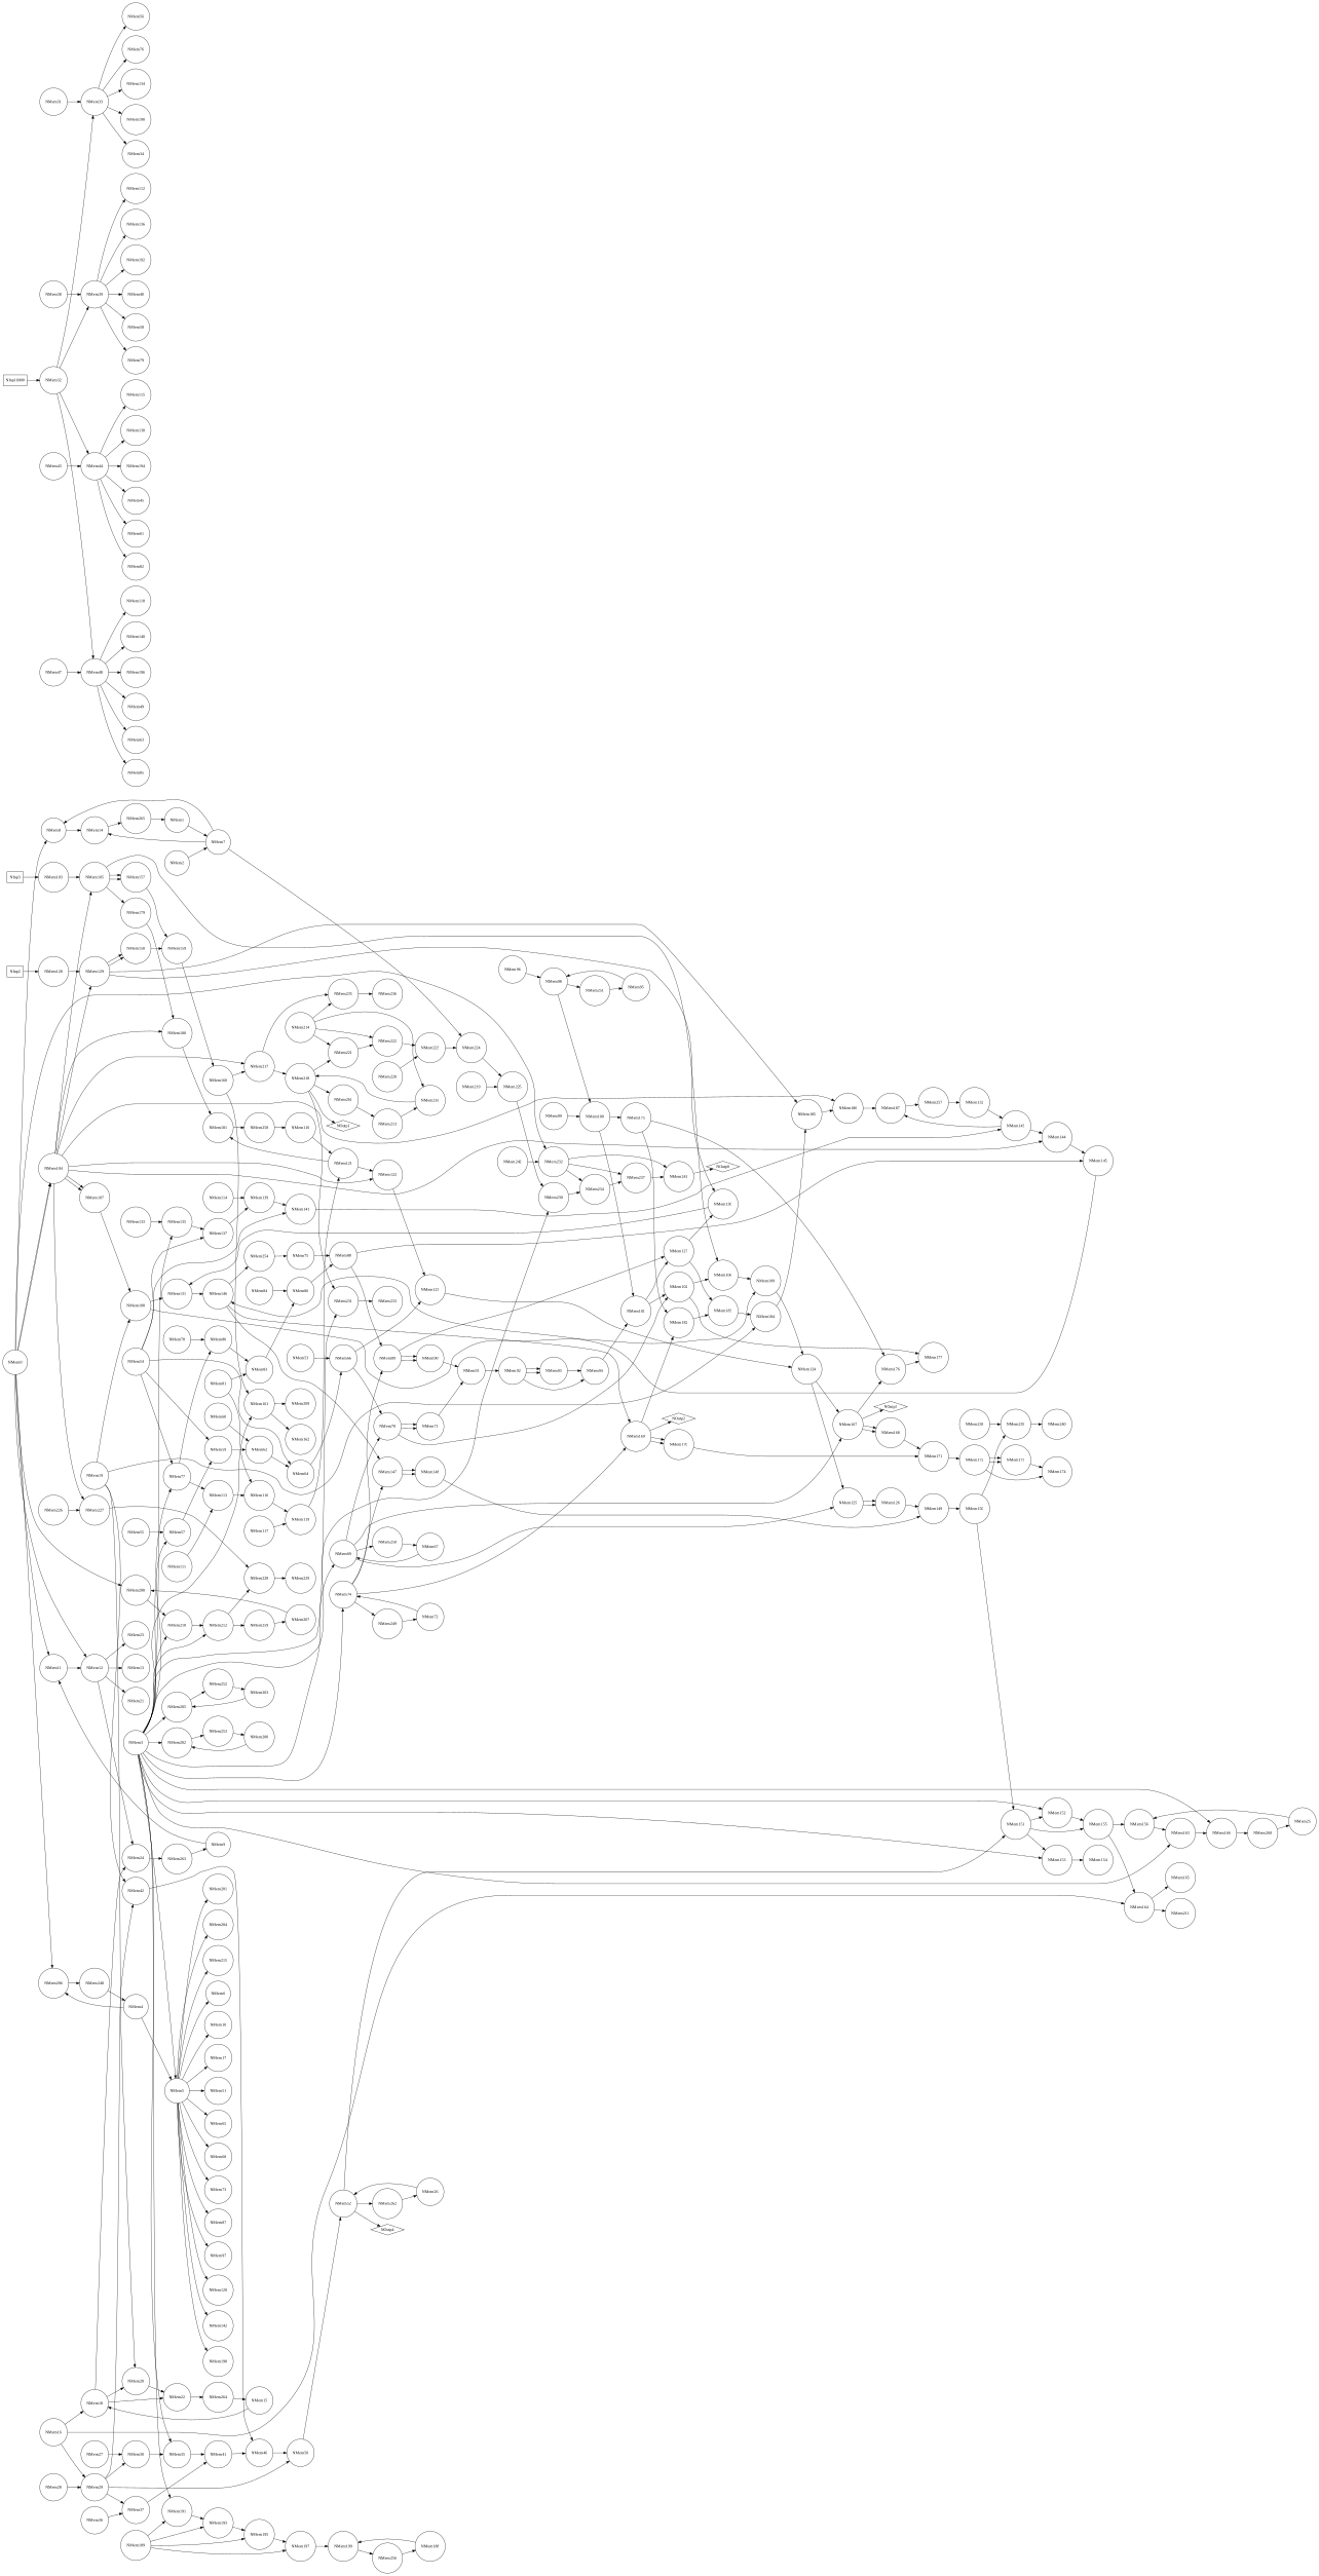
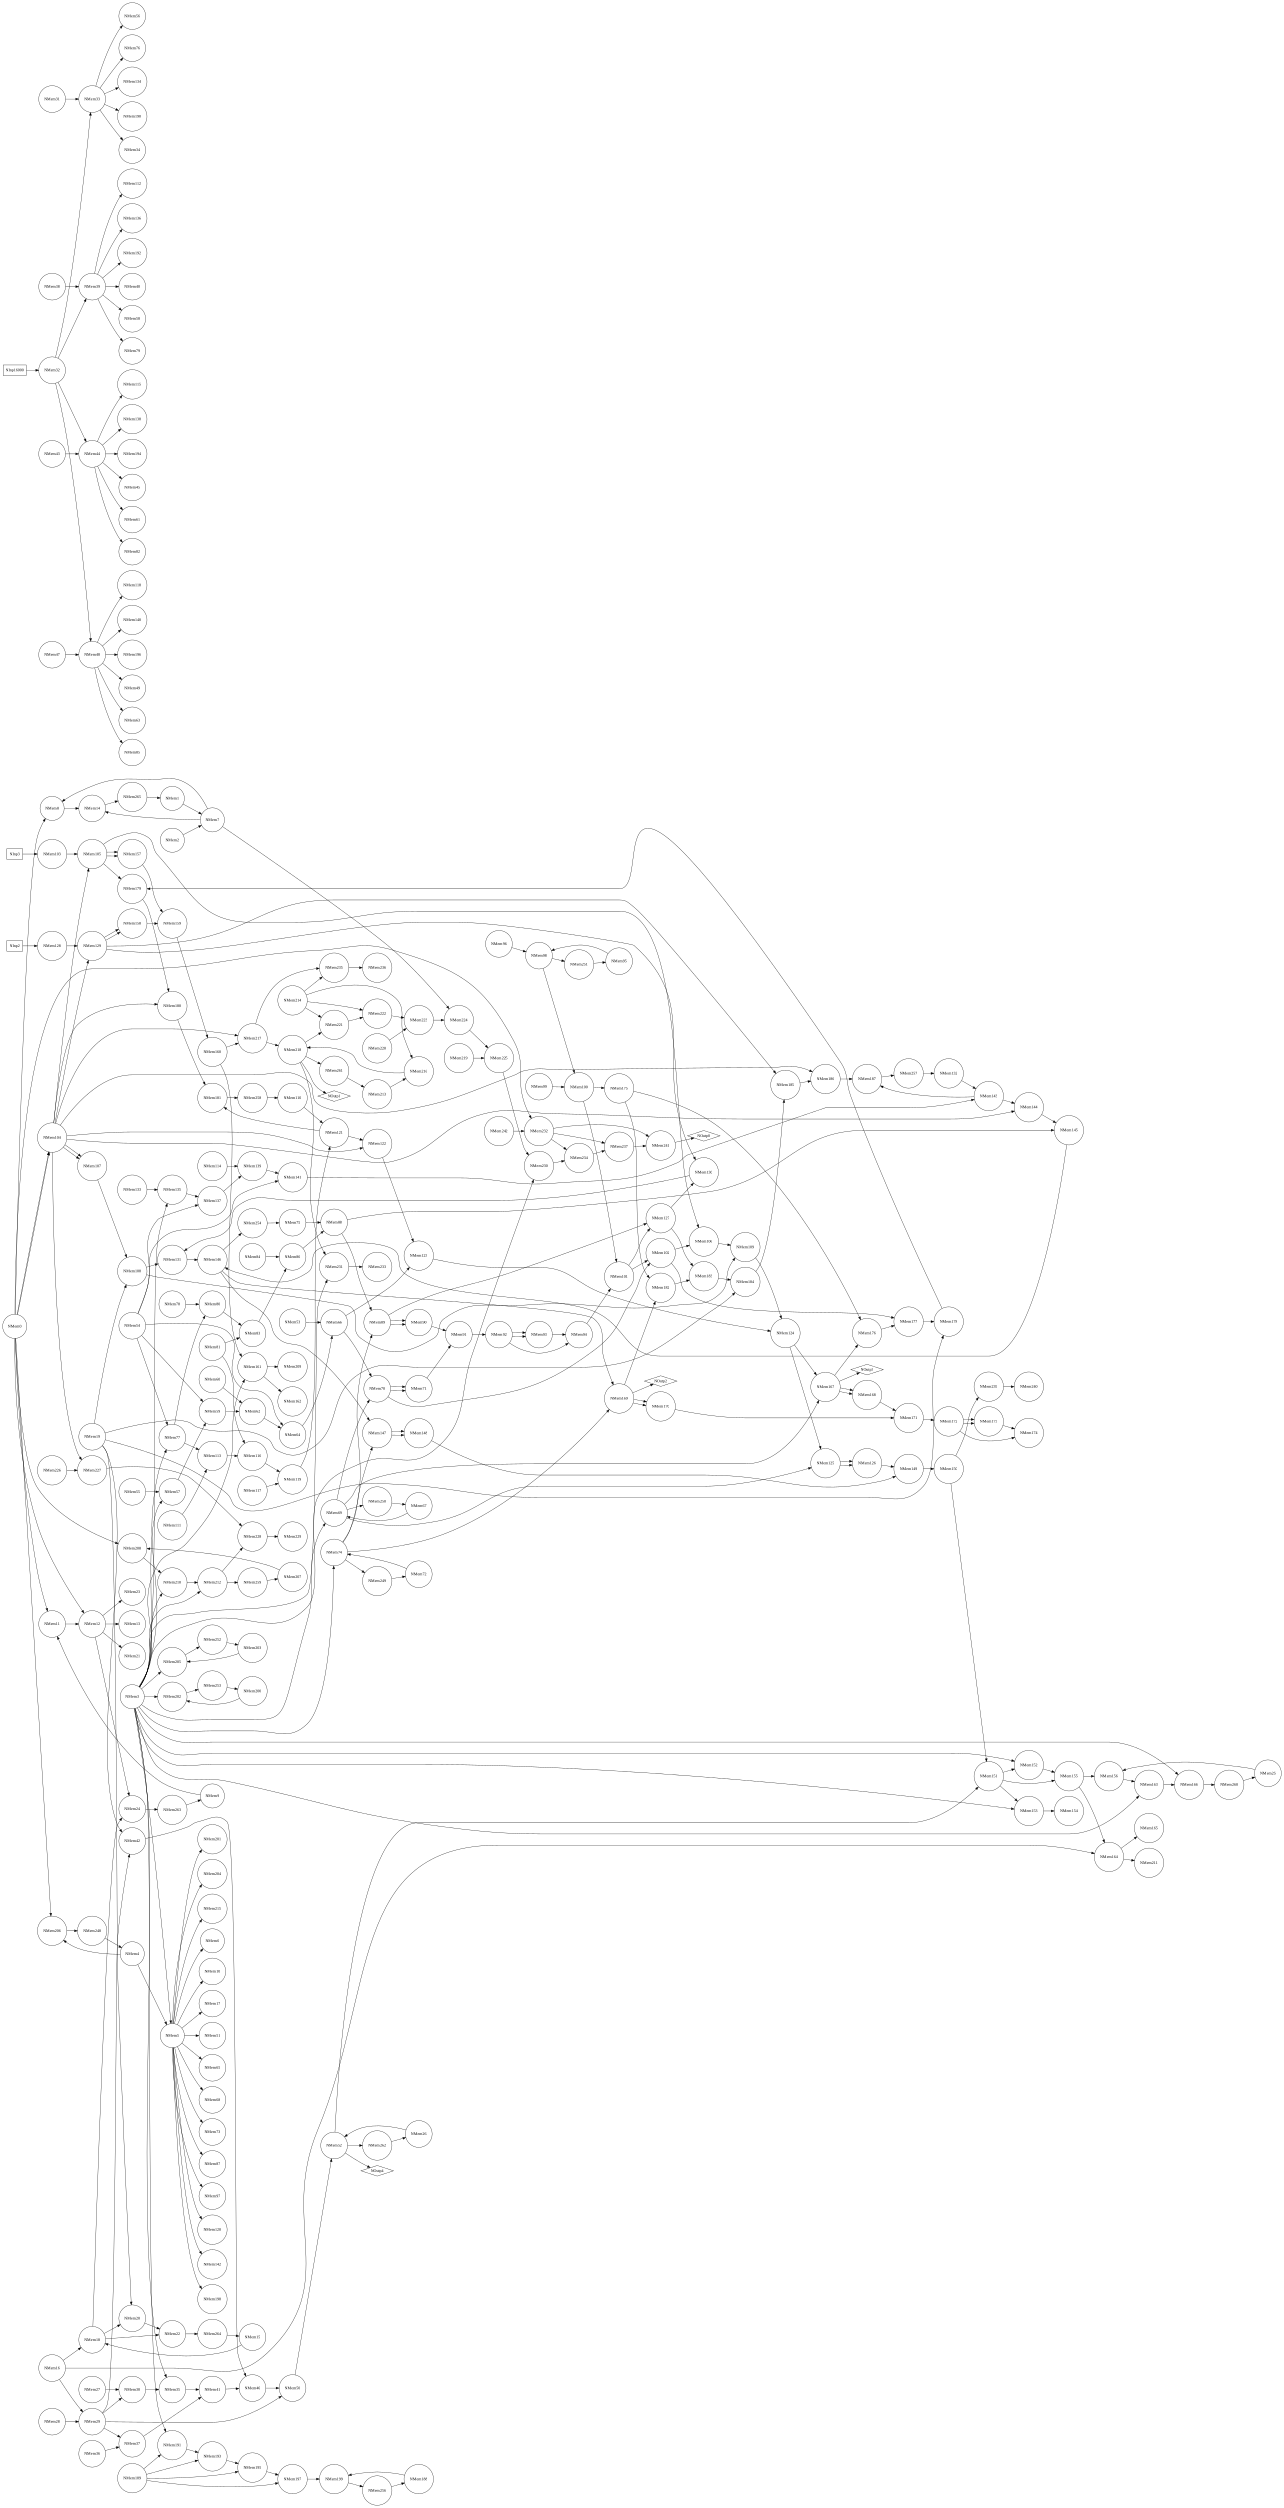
  digraph {
    fontname="Liberation Serif"
    rankdir=LR
    node [fontname="Liberation Serif" shape=circle]
    edge [fontname="Liberation Serif"]
    NMem0
    NMem8
    NMem11
    NMem12
    NMem104
    NMem206
    NMem208
    NMem232
    NMem14
    NMem13
    NMem21
    NMem23
    NMem24
    NMem105
    NMem107
    NMem122
    NMem129
    NMem144
    NMem180
    NMem186
    NMem217
    NMem227
    NMem248
    NMem210
    NMem234
    NMem237
    NMem241
    NMem1
    NMem7
    NMem224
    NMem2
    NMem3
    NMem5
    NMem35
    NMem57
    NMem69
    NMem74
    NMem77
    NMem135
    NMem152
    NMem153
    NMem161
    NMem163
    NMem166
    NMem191
    NMem202
    NMem205
    NMem212
    NMem230
    NMem231
    NMem6
    NMem10
    NMem17
    NMem51
    NMem65
    NMem68
    NMem73
    NMem87
    NMem97
    NMem120
    NMem142
    NMem198
    NMem201
    NMem204
    NMem215
    NMem41
    NMem59
    NMem70
    NMem125
    NMem167
    NMem250
    NMem89
    NMem147
    NMem169
    NMem249
    NMem80
    NMem113
    NMem137
    NMem155
    NMem154
    NMem162
    NMem209
    NMem260
    NMem193
    NMem253
    NMem252
    NMem228
    NMem259
    NMem233
    NMem4
    NMem265
    NMem225
    NMem9
    NMem263
    NMem15
    NMem18
    NMem20
    NMem22
    NMem16
    NMem29
    NMem164
    NMem42
    NMem30
    NMem37
    NMem50
    NMem165
    NMem211
    NMem264
    NMem19
    NMem108
+   NMem178
    NMem184
    NMem46
    NMem109
    NMem131
    NMem179
    NMem185
    NMem25
    NMem156
    NMem26
    NMem52
    NMem151
    NMem262
    NOutp4 [shape=diamond]
    NMem27
    NMem28
    NMem31
    NMem33
    NMem34
    NMem56
    NMem76
    NMem134
    NMem190
    NMem32
    NMem39
    NMem44
    NMem48
    NMem40
    NMem58
    NMem79
    NMem112
    NMem136
    NMem192
    NMem45
    NMem61
    NMem82
    NMem115
    NMem138
    NMem194
    NMem49
    NMem63
    NMem85
    NMem118
    NMem140
    NMem196
    NMem36
    NMem38
    NMem43
    NMem47
    NMem53
    NMem66
    NMem123
    NMem54
    NMem64
    NMem141
    NMem62
    NMem139
    NMem143
    NMem55
    NMem60
    NMem71
    NMem102
    NMem124
    NMem67
    NMem126
    NMem168
    NMem176
    NOutp3 [shape=diamond]
    NMem91
    NMem106
    NMem177
    NMem92
    NMem72
    NMem90
    NMem127
    NMem148
    NMem170
    NMem182
    NOutp2 [shape=diamond]
    NMem75
    NMem88
    NMem145
    NMem83
    NMem116
    NMem78
    NMem86
    NMem81
    NMem84
    NMem146
    NMem130
    NMem183
    NMem93
    NMem94
    NMem101
    NMem95
    NMem98
    NMem100
    NMem251
    NMem96
    NMem175
    NMem99
    NMem103
    NMem157
    NMem158
    NMem181
    NMem187
    NMem235
    NMem218
    NMem159
    NMem110
    NMem121
    NMem111
    NMem119
    NMem114
    NMem117
    NMem258
    NMem149
    NMem150
    NMem128
    NMem254
    NMem132
    NMem133
    NMem257
    NMem239
    NMem240
    NMem160
    NMem171
    NMem172
    NMem173
    NMem174
    NMem188
    NMem199
    NMem256
    NMem189
    NMem195
    NMem197
    NMem200
    NMem203
    NMem207
    NMem229
    NMem213
    NMem216
    NMem214
    NMem221
    NMem222
    NMem223
    NMem236
    NMem261
    NOutp1 [shape=diamond]
    NMem219
    NMem220
    NMem226
    NOutp0 [shape=diamond]
-   NMem238
    NMem242
    NInp2 [shape=box]
    NInp3 [shape=box]
    NInp16000 [shape=box]
    NMem0 -> NMem8
    NMem0 -> NMem11
    NMem0 -> NMem12
    NMem0 -> NMem104
    NMem0 -> NMem104
    NMem0 -> NMem206
    NMem0 -> NMem208
    NMem0 -> NMem232
    NMem8 -> NMem14
    NMem11 -> NMem12
    NMem12 -> NMem13
    NMem12 -> NMem21
    NMem12 -> NMem23
    NMem12 -> NMem24
    NMem104 -> NMem105
    NMem104 -> NMem107
    NMem104 -> NMem107
    NMem104 -> NMem122
    NMem104 -> NMem129
    NMem104 -> NMem144
    NMem104 -> NMem180
    NMem104 -> NMem186
    NMem104 -> NMem217
    NMem104 -> NMem227
    NMem206 -> NMem248
    NMem208 -> NMem210
    NMem232 -> NMem234
    NMem232 -> NMem237
    NMem232 -> NMem241
    NMem14 -> NMem265
    NMem24 -> NMem263
    NMem105 -> NMem179
    NMem105 -> NMem106
    NMem105 -> NMem157
    NMem105 -> NMem157
    NMem107 -> NMem108
    NMem122 -> NMem123
    NMem129 -> NMem185
    NMem129 -> NMem130
    NMem129 -> NMem158
    NMem129 -> NMem158
    NMem144 -> NMem145
    NMem180 -> NMem181
    NMem186 -> NMem187
    NMem217 -> NMem235
    NMem217 -> NMem218
    NMem227 -> NMem228
    NMem248 -> NMem4
    NMem210 -> NMem212
    NMem234 -> NMem237
    NMem237 -> NMem241
    NMem241 -> NOutp0
    NMem1 -> NMem7
    NMem7 -> NMem8
    NMem7 -> NMem14
    NMem7 -> NMem224
    NMem224 -> NMem225
    NMem2 -> NMem7
    NMem3 -> NMem210
    NMem3 -> NMem5
    NMem3 -> NMem35
    NMem3 -> NMem57
    NMem3 -> NMem69
    NMem3 -> NMem74
    NMem3 -> NMem77
    NMem3 -> NMem135
    NMem3 -> NMem152
    NMem3 -> NMem153
    NMem3 -> NMem161
    NMem3 -> NMem163
    NMem3 -> NMem166
    NMem3 -> NMem191
    NMem3 -> NMem202
    NMem3 -> NMem205
    NMem3 -> NMem212
    NMem3 -> NMem230
    NMem3 -> NMem231
    NMem5 -> NMem6
    NMem5 -> NMem10
    NMem5 -> NMem17
    NMem5 -> NMem51
    NMem5 -> NMem65
    NMem5 -> NMem68
    NMem5 -> NMem73
    NMem5 -> NMem87
    NMem5 -> NMem97
    NMem5 -> NMem120
    NMem5 -> NMem142
    NMem5 -> NMem198
    NMem5 -> NMem201
    NMem5 -> NMem204
    NMem5 -> NMem215
    NMem35 -> NMem41
    NMem57 -> NMem59
    NMem69 -> NMem70
    NMem69 -> NMem125
    NMem69 -> NMem167
    NMem69 -> NMem250
    NMem74 -> NMem89
    NMem74 -> NMem147
    NMem74 -> NMem169
    NMem74 -> NMem249
    NMem77 -> NMem80
    NMem77 -> NMem113
    NMem135 -> NMem137
    NMem152 -> NMem155
    NMem153 -> NMem154
    NMem161 -> NMem162
    NMem161 -> NMem209
    NMem163 -> NMem166
    NMem166 -> NMem260
    NMem191 -> NMem193
    NMem202 -> NMem253
    NMem205 -> NMem252
    NMem212 -> NMem228
    NMem212 -> NMem259
    NMem230 -> NMem234
    NMem231 -> NMem233
    NMem41 -> NMem46
    NMem59 -> NMem62
    NMem70 -> NMem71
    NMem70 -> NMem71
    NMem70 -> NMem102
    NMem125 -> NMem126
    NMem125 -> NMem126
    NMem167 -> NMem168
    NMem167 -> NMem168
    NMem167 -> NMem176
    NMem167 -> NOutp3
    NMem250 -> NMem67
    NMem89 -> NMem90
    NMem89 -> NMem90
    NMem89 -> NMem127
    NMem147 -> NMem148
    NMem147 -> NMem148
    NMem169 -> NMem170
    NMem169 -> NMem170
    NMem169 -> NMem182
    NMem169 -> NOutp2
    NMem249 -> NMem72
    NMem80 -> NMem83
    NMem113 -> NMem116
    NMem137 -> NMem139
    NMem155 -> NMem164
    NMem155 -> NMem156
    NMem260 -> NMem25
    NMem193 -> NMem195
    NMem253 -> NMem200
    NMem252 -> NMem203
    NMem228 -> NMem229
    NMem259 -> NMem207
    NMem4 -> NMem206
    NMem4 -> NMem5
    NMem265 -> NMem1
    NMem225 -> NMem230
    NMem9 -> NMem11
    NMem263 -> NMem9
    NMem15 -> NMem18
    NMem18 -> NMem24
    NMem18 -> NMem20
    NMem18 -> NMem22
    NMem20 -> NMem22
    NMem22 -> NMem264
    NMem16 -> NMem18
    NMem16 -> NMem29
    NMem16 -> NMem164
    NMem29 -> NMem42
    NMem29 -> NMem30
    NMem29 -> NMem37
    NMem29 -> NMem50
    NMem164 -> NMem165
    NMem164 -> NMem211
    NMem42 -> NMem46
    NMem30 -> NMem35
    NMem37 -> NMem41
    NMem50 -> NMem52
    NMem264 -> NMem15
    NMem19 -> NMem20
    NMem19 -> NMem42
    NMem19 -> NMem108
+   NMem19 -> NMem178
    NMem19 -> NMem184
    NMem108 -> NMem109
    NMem108 -> NMem131
+   NMem178 -> NMem179
    NMem184 -> NMem185
    NMem46 -> NMem50
    NMem109 -> NMem124
    NMem131 -> NMem146
    NMem179 -> NMem180
    NMem185 -> NMem186
    NMem25 -> NMem156
    NMem156 -> NMem163
    NMem26 -> NMem52
    NMem52 -> NMem151
    NMem52 -> NMem262
    NMem52 -> NOutp4
    NMem151 -> NMem152
    NMem151 -> NMem153
    NMem151 -> NMem155
    NMem262 -> NMem26
    NMem27 -> NMem30
    NMem28 -> NMem29
    NMem31 -> NMem33
    NMem33 -> NMem34
    NMem33 -> NMem56
    NMem33 -> NMem76
    NMem33 -> NMem134
    NMem33 -> NMem190
    NMem32 -> NMem33
    NMem32 -> NMem39
    NMem32 -> NMem44
    NMem32 -> NMem48
    NMem39 -> NMem40
    NMem39 -> NMem58
    NMem39 -> NMem79
    NMem39 -> NMem112
    NMem39 -> NMem136
    NMem39 -> NMem192
    NMem44 -> NMem45
    NMem44 -> NMem61
    NMem44 -> NMem82
    NMem44 -> NMem115
    NMem44 -> NMem138
    NMem44 -> NMem194
    NMem48 -> NMem49
    NMem48 -> NMem63
    NMem48 -> NMem85
    NMem48 -> NMem118
    NMem48 -> NMem140
    NMem48 -> NMem196
    NMem36 -> NMem37
    NMem38 -> NMem39
    NMem43 -> NMem44
    NMem47 -> NMem48
    NMem53 -> NMem66
    NMem66 -> NMem70
    NMem66 -> NMem123
    NMem123 -> NMem124
    NMem54 -> NMem77
    NMem54 -> NMem59
    NMem54 -> NMem137
    NMem54 -> NMem64
    NMem54 -> NMem141
    NMem64 -> NMem66
    NMem141 -> NMem143
    NMem62 -> NMem64
    NMem139 -> NMem141
    NMem143 -> NMem144
    NMem143 -> NMem187
    NMem55 -> NMem57
    NMem60 -> NMem62
    NMem71 -> NMem91
    NMem102 -> NMem106
    NMem102 -> NMem177
    NMem124 -> NMem125
    NMem124 -> NMem167
    NMem67 -> NMem69
    NMem126 -> NMem149
    NMem168 -> NMem171
    NMem176 -> NMem177
    NMem91 -> NMem92
    NMem106 -> NMem109
+   NMem177 -> NMem178
    NMem92 -> NMem93
    NMem92 -> NMem93
    NMem92 -> NMem94
    NMem72 -> NMem74
    NMem90 -> NMem91
    NMem127 -> NMem130
    NMem127 -> NMem183
    NMem148 -> NMem149
    NMem170 -> NMem171
    NMem182 -> NMem183
    NMem75 -> NMem88
    NMem88 -> NMem89
    NMem88 -> NMem145
    NMem145 -> NMem146
    NMem83 -> NMem86
    NMem116 -> NMem119
    NMem78 -> NMem80
    NMem86 -> NMem88
    NMem81 -> NMem83
    NMem81 -> NMem116
    NMem84 -> NMem86
    NMem146 -> NMem147
    NMem146 -> NMem169
    NMem146 -> NMem254
    NMem130 -> NMem131
    NMem183 -> NMem184
    NMem93 -> NMem94
    NMem94 -> NMem101
    NMem101 -> NMem102
    NMem101 -> NMem127
    NMem95 -> NMem98
    NMem98 -> NMem100
    NMem98 -> NMem251
    NMem100 -> NMem101
    NMem100 -> NMem175
    NMem251 -> NMem95
    NMem96 -> NMem98
    NMem175 -> NMem176
    NMem175 -> NMem182
    NMem99 -> NMem100
    NMem103 -> NMem105
    NMem157 -> NMem159
    NMem158 -> NMem159
    NMem181 -> NMem258
    NMem187 -> NMem257
    NMem235 -> NMem236
    NMem218 -> NMem231
    NMem218 -> NMem221
    NMem218 -> NMem261
    NMem218 -> NOutp1
    NMem159 -> NMem160
    NMem110 -> NMem121
    NMem121 -> NMem122
    NMem121 -> NMem181
    NMem111 -> NMem113
    NMem119 -> NMem121
    NMem114 -> NMem139
    NMem117 -> NMem119
    NMem258 -> NMem110
    NMem149 -> NMem150
    NMem150 -> NMem151
    NMem150 -> NMem239
    NMem128 -> NMem129
    NMem254 -> NMem75
    NMem132 -> NMem143
    NMem133 -> NMem135
    NMem257 -> NMem132
    NMem239 -> NMem240
    NMem160 -> NMem217
    NMem160 -> NMem161
    NMem171 -> NMem172
    NMem172 -> NMem173
    NMem172 -> NMem173
    NMem172 -> NMem174
    NMem173 -> NMem174
    NMem188 -> NMem199
    NMem199 -> NMem256
    NMem256 -> NMem188
    NMem189 -> NMem191
    NMem189 -> NMem193
    NMem189 -> NMem195
    NMem189 -> NMem197
    NMem195 -> NMem197
    NMem197 -> NMem199
    NMem200 -> NMem202
    NMem203 -> NMem205
    NMem207 -> NMem208
    NMem213 -> NMem216
    NMem216 -> NMem218
    NMem214 -> NMem235
    NMem214 -> NMem216
    NMem214 -> NMem221
    NMem214 -> NMem222
    NMem221 -> NMem222
    NMem222 -> NMem223
    NMem223 -> NMem224
    NMem261 -> NMem213
    NMem219 -> NMem225
    NMem220 -> NMem223
    NMem226 -> NMem227
-   NMem238 -> NMem239
    NMem242 -> NMem232
    NInp2 -> NMem128
    NInp3 -> NMem103
    NInp16000 -> NMem32
  }
